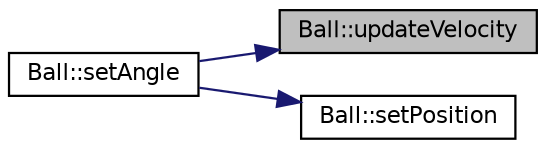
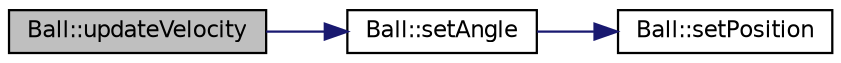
  digraph {
    rankdir=LR
    node [color=black fillcolor=white fontname=Helvetica fontsize=10 shape=record style=filled]
    edge [color=midnightblue fontname=Helvetica fontsize=10 labelfontname=Helvetica labelfontsize=10 style=solid]
    n1 [fillcolor=grey75 fontcolor=black height=0.2 label="Ball::updateVelocity" width=0.4]
    n2 [height=0.2 label="Ball::setAngle" width=0.4]
    n3 [height=0.2 label="Ball::setPosition" width=0.4]
-   n2 -> n1
+   n1 -> n2
    n2 -> n3
  }
